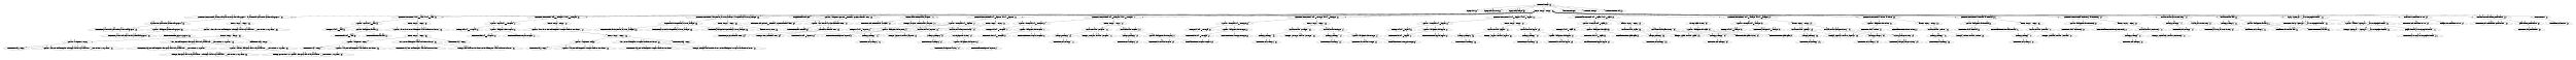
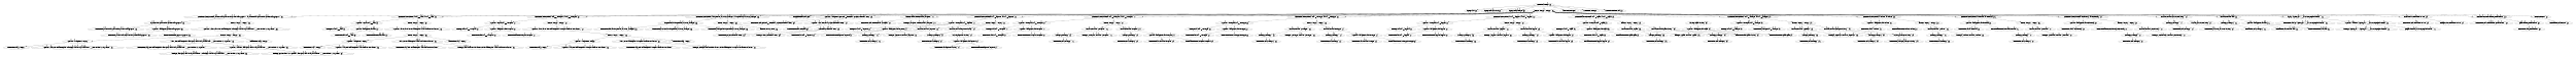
  digraph {
    n1 [label=<(METHOD,doOneJar)<SUB>250</SUB>>]
    n2 [label=<(PARAM,this)<SUB>230</SUB>>]
    n3 [label=<(PARAM,File jarSource)<SUB>250</SUB>>]
    n4 [label=<(PARAM,File jarTarget)<SUB>250</SUB>>]
    n5 [label=<(BLOCK,&lt;empty&gt;,&lt;empty&gt;)<SUB>251</SUB>>]
    n6 [label=<(MODIFIER,PRIVATE)>]
    n7 [label=<(MODIFIER,VIRTUAL)>]
    n8 [label=<(METHOD_RETURN,void)<SUB>250</SUB>>]
    n9 [label=<(CONTROL_STRUCTURE,if (JavaEnvUtils.isJavaVersion(JavaEnvUtils.JAVA_1_1)),if (JavaEnvUtils.isJavaVersion(JavaEnvUtils.JAVA_1_1)))<SUB>252</SUB>>]
    n10 [label=<(CONTROL_STRUCTURE,if (null == alias),if (null == alias))<SUB>257</SUB>>]
    n11 [label=<(CONTROL_STRUCTURE,if (null == storepass),if (null == storepass))<SUB>261</SUB>>]
    n12 [label=<(CONTROL_STRUCTURE,if (isUpToDate(jarSource, jarTarget)),if (isUpToDate(jarSource, jarTarget)))<SUB>265</SUB>>]
    n13 [label=<(LOCAL,ExecTask cmd: ANY)>]
    n14 [label=<(&lt;operator&gt;.assignment,ANY cmd = (ExecTask) project.createTask(&quot;exec&quot;))<SUB>269</SUB>>]
    n15 [label=<(setExecutable,setExecutable(&quot;jarsigner&quot;))<SUB>270</SUB>>]
    n16 [label=<(CONTROL_STRUCTURE,if (null != keystore),if (null != keystore))<SUB>272</SUB>>]
    n17 [label=<(CONTROL_STRUCTURE,if (null != storepass),if (null != storepass))<SUB>277</SUB>>]
    n18 [label=<(CONTROL_STRUCTURE,if (null != storetype),if (null != storetype))<SUB>282</SUB>>]
    n19 [label=<(CONTROL_STRUCTURE,if (null != keypass),if (null != keypass))<SUB>287</SUB>>]
    n20 [label=<(CONTROL_STRUCTURE,if (null != sigfile),if (null != sigfile))<SUB>292</SUB>>]
    n21 [label=<(CONTROL_STRUCTURE,if (null != jarTarget),if (null != jarTarget))<SUB>297</SUB>>]
    n22 [label=<(CONTROL_STRUCTURE,if (verbose),if (verbose))<SUB>302</SUB>>]
    n23 [label=<(CONTROL_STRUCTURE,if (internalsf),if (internalsf))<SUB>306</SUB>>]
    n24 [label=<(CONTROL_STRUCTURE,if (sectionsonly),if (sectionsonly))<SUB>310</SUB>>]
    n25 [label=<(setValue,setValue(jarSource.toString()))<SUB>314</SUB>>]
    n26 [label=<(setValue,setValue(alias))<SUB>316</SUB>>]
    n27 [label=<(log,log(&quot;Signing Jar : &quot; + jarSource.getAbsolutePath()))<SUB>318</SUB>>]
    n28 [label=<(setFailonerror,setFailonerror(true))<SUB>319</SUB>>]
    n29 [label=<(setTaskName,setTaskName(getTaskName()))<SUB>320</SUB>>]
    n30 [label=<(execute,execute())<SUB>321</SUB>>]
    n31 [label=<(isJavaVersion,isJavaVersion(JavaEnvUtils.JAVA_1_1))<SUB>252</SUB>>]
    n32 [label=<(BLOCK,&lt;empty&gt;,&lt;empty&gt;)<SUB>252</SUB>>]
    n33 [label=<(&lt;operator&gt;.equals,null == alias)<SUB>257</SUB>>]
    n34 [label=<(BLOCK,&lt;empty&gt;,&lt;empty&gt;)<SUB>257</SUB>>]
    n35 [label=<(&lt;operator&gt;.equals,null == storepass)<SUB>261</SUB>>]
    n36 [label=<(BLOCK,&lt;empty&gt;,&lt;empty&gt;)<SUB>261</SUB>>]
    n37 [label=<(isUpToDate,this.isUpToDate(jarSource, jarTarget))<SUB>265</SUB>>]
    n38 [label=<(BLOCK,&lt;empty&gt;,&lt;empty&gt;)<SUB>265</SUB>>]
    n39 [label=<(IDENTIFIER,cmd,ANY cmd = (ExecTask) project.createTask(&quot;exec&quot;))<SUB>269</SUB>>]
    n40 [label=<(&lt;operator&gt;.cast,(ExecTask) project.createTask(&quot;exec&quot;))<SUB>269</SUB>>]
    n41 [label=<(IDENTIFIER,cmd,setExecutable(&quot;jarsigner&quot;))<SUB>270</SUB>>]
    n42 [label=<(LITERAL,&quot;jarsigner&quot;,setExecutable(&quot;jarsigner&quot;))<SUB>270</SUB>>]
    n43 [label=<(&lt;operator&gt;.notEquals,null != keystore)<SUB>272</SUB>>]
    n44 [label=<(BLOCK,&lt;empty&gt;,&lt;empty&gt;)<SUB>272</SUB>>]
    n45 [label=<(&lt;operator&gt;.notEquals,null != storepass)<SUB>277</SUB>>]
    n46 [label=<(BLOCK,&lt;empty&gt;,&lt;empty&gt;)<SUB>277</SUB>>]
    n47 [label=<(&lt;operator&gt;.notEquals,null != storetype)<SUB>282</SUB>>]
    n48 [label=<(BLOCK,&lt;empty&gt;,&lt;empty&gt;)<SUB>282</SUB>>]
    n49 [label=<(&lt;operator&gt;.notEquals,null != keypass)<SUB>287</SUB>>]
    n50 [label=<(BLOCK,&lt;empty&gt;,&lt;empty&gt;)<SUB>287</SUB>>]
    n51 [label=<(&lt;operator&gt;.notEquals,null != sigfile)<SUB>292</SUB>>]
    n52 [label=<(BLOCK,&lt;empty&gt;,&lt;empty&gt;)<SUB>292</SUB>>]
    n53 [label=<(&lt;operator&gt;.notEquals,null != jarTarget)<SUB>297</SUB>>]
    n54 [label=<(BLOCK,&lt;empty&gt;,&lt;empty&gt;)<SUB>297</SUB>>]
    n55 [label=<(&lt;operator&gt;.fieldAccess,this.verbose)<SUB>302</SUB>>]
    n56 [label=<(BLOCK,&lt;empty&gt;,&lt;empty&gt;)<SUB>302</SUB>>]
    n57 [label=<(&lt;operator&gt;.fieldAccess,this.internalsf)<SUB>306</SUB>>]
    n58 [label=<(BLOCK,&lt;empty&gt;,&lt;empty&gt;)<SUB>306</SUB>>]
    n59 [label=<(&lt;operator&gt;.fieldAccess,this.sectionsonly)<SUB>310</SUB>>]
    n60 [label=<(BLOCK,&lt;empty&gt;,&lt;empty&gt;)<SUB>310</SUB>>]
    n61 [label=<(createArg,createArg())<SUB>314</SUB>>]
    n62 [label=<(toString,jarSource.toString())<SUB>314</SUB>>]
    n63 [label=<(createArg,createArg())<SUB>316</SUB>>]
    n64 [label=<(&lt;operator&gt;.fieldAccess,this.alias)<SUB>316</SUB>>]
    n65 [label=<(IDENTIFIER,this,log(&quot;Signing Jar : &quot; + jarSource.getAbsolutePath()))<SUB>318</SUB>>]
    n66 [label=<(&lt;operator&gt;.addition,&quot;Signing Jar : &quot; + jarSource.getAbsolutePath())<SUB>318</SUB>>]
    n67 [label=<(IDENTIFIER,cmd,setFailonerror(true))<SUB>319</SUB>>]
    n68 [label=<(LITERAL,true,setFailonerror(true))<SUB>319</SUB>>]
    n69 [label=<(IDENTIFIER,cmd,setTaskName(getTaskName()))<SUB>320</SUB>>]
    n70 [label=<(getTaskName,getTaskName())<SUB>320</SUB>>]
    n71 [label=<(IDENTIFIER,cmd,execute())<SUB>321</SUB>>]
    n72 [label=<(IDENTIFIER,JavaEnvUtils,isJavaVersion(JavaEnvUtils.JAVA_1_1))<SUB>252</SUB>>]
    n73 [label=<(&lt;operator&gt;.fieldAccess,JavaEnvUtils.JAVA_1_1)<SUB>252</SUB>>]
    n74 [label=<(&lt;operator&gt;.throw,throw new BuildException(&quot;The signjar task is only available on &quot; + &quot;JDK versions 1.2 or greater&quot;);)<SUB>253</SUB>>]
    n75 [label=<(IDENTIFIER,JavaEnvUtils,isJavaVersion(JavaEnvUtils.JAVA_1_1))<SUB>252</SUB>>]
    n76 [label=<(FIELD_IDENTIFIER,JAVA_1_1,JAVA_1_1)<SUB>252</SUB>>]
    n77 [label=<(BLOCK,&lt;empty&gt;,&lt;empty&gt;)<SUB>253</SUB>>]
    n78 [label=<(&lt;operator&gt;.assignment,&lt;empty&gt;)>]
    n79 [label=<(&lt;init&gt;,new BuildException(&quot;The signjar task is only available on &quot; + &quot;JDK versions 1.2 or greater&quot;))<SUB>253</SUB>>]
    n80 [label=<(IDENTIFIER,$obj3,&lt;empty&gt;)>]
    n81 [label=<(IDENTIFIER,$obj3,&lt;empty&gt;)>]
    n82 [label=<(&lt;operator&gt;.alloc,new BuildException(&quot;The signjar task is only available on &quot; + &quot;JDK versions 1.2 or greater&quot;))<SUB>253</SUB>>]
    n83 [label=<(IDENTIFIER,$obj3,new BuildException(&quot;The signjar task is only available on &quot; + &quot;JDK versions 1.2 or greater&quot;))>]
    n84 [label=<(&lt;operator&gt;.addition,&quot;The signjar task is only available on &quot; + &quot;JDK versions 1.2 or greater&quot;)<SUB>253</SUB>>]
    n85 [label=<(LITERAL,&quot;The signjar task is only available on &quot;,&quot;The signjar task is only available on &quot; + &quot;JDK versions 1.2 or greater&quot;)<SUB>253</SUB>>]
    n86 [label=<(LITERAL,&quot;JDK versions 1.2 or greater&quot;,&quot;The signjar task is only available on &quot; + &quot;JDK versions 1.2 or greater&quot;)<SUB>254</SUB>>]
    n87 [label=<(LITERAL,null,null == alias)<SUB>257</SUB>>]
    n88 [label=<(&lt;operator&gt;.fieldAccess,this.alias)<SUB>257</SUB>>]
    n89 [label=<(&lt;operator&gt;.throw,throw new BuildException(&quot;alias attribute must be set&quot;);)<SUB>258</SUB>>]
    n90 [label=<(IDENTIFIER,this,null == alias)<SUB>257</SUB>>]
    n91 [label=<(FIELD_IDENTIFIER,alias,alias)<SUB>257</SUB>>]
    n92 [label=<(BLOCK,&lt;empty&gt;,&lt;empty&gt;)<SUB>258</SUB>>]
    n93 [label=<(&lt;operator&gt;.assignment,&lt;empty&gt;)>]
    n94 [label=<(&lt;init&gt;,new BuildException(&quot;alias attribute must be set&quot;))<SUB>258</SUB>>]
    n95 [label=<(IDENTIFIER,$obj4,&lt;empty&gt;)>]
    n96 [label=<(IDENTIFIER,$obj4,&lt;empty&gt;)>]
    n97 [label=<(&lt;operator&gt;.alloc,new BuildException(&quot;alias attribute must be set&quot;))<SUB>258</SUB>>]
    n98 [label=<(IDENTIFIER,$obj4,new BuildException(&quot;alias attribute must be set&quot;))>]
    n99 [label=<(LITERAL,&quot;alias attribute must be set&quot;,new BuildException(&quot;alias attribute must be set&quot;))<SUB>258</SUB>>]
    n100 [label=<(LITERAL,null,null == storepass)<SUB>261</SUB>>]
    n101 [label=<(&lt;operator&gt;.fieldAccess,this.storepass)<SUB>261</SUB>>]
    n102 [label=<(&lt;operator&gt;.throw,throw new BuildException(&quot;storepass attribute must be set&quot;);)<SUB>262</SUB>>]
    n103 [label=<(IDENTIFIER,this,null == storepass)<SUB>261</SUB>>]
    n104 [label=<(FIELD_IDENTIFIER,storepass,storepass)<SUB>261</SUB>>]
    n105 [label=<(BLOCK,&lt;empty&gt;,&lt;empty&gt;)<SUB>262</SUB>>]
    n106 [label=<(&lt;operator&gt;.assignment,&lt;empty&gt;)>]
    n107 [label=<(&lt;init&gt;,new BuildException(&quot;storepass attribute must be set&quot;))<SUB>262</SUB>>]
    n108 [label=<(IDENTIFIER,$obj5,&lt;empty&gt;)>]
    n109 [label=<(IDENTIFIER,$obj5,&lt;empty&gt;)>]
    n110 [label=<(&lt;operator&gt;.alloc,new BuildException(&quot;storepass attribute must be set&quot;))<SUB>262</SUB>>]
    n111 [label=<(IDENTIFIER,$obj5,new BuildException(&quot;storepass attribute must be set&quot;))>]
    n112 [label=<(LITERAL,&quot;storepass attribute must be set&quot;,new BuildException(&quot;storepass attribute must be set&quot;))<SUB>262</SUB>>]
    n113 [label=<(IDENTIFIER,this,this.isUpToDate(jarSource, jarTarget))<SUB>265</SUB>>]
    n114 [label=<(IDENTIFIER,jarSource,this.isUpToDate(jarSource, jarTarget))<SUB>265</SUB>>]
    n115 [label=<(IDENTIFIER,jarTarget,this.isUpToDate(jarSource, jarTarget))<SUB>265</SUB>>]
    n116 [label=<(RETURN,return;,return;)<SUB>266</SUB>>]
    n117 [label=<(TYPE_REF,ExecTask,ExecTask)<SUB>269</SUB>>]
    n118 [label=<(createTask,createTask(&quot;exec&quot;))<SUB>269</SUB>>]
    n119 [label=<(IDENTIFIER,project,createTask(&quot;exec&quot;))<SUB>269</SUB>>]
    n120 [label=<(LITERAL,&quot;exec&quot;,createTask(&quot;exec&quot;))<SUB>269</SUB>>]
    n121 [label=<(LITERAL,null,null != keystore)<SUB>272</SUB>>]
    n122 [label=<(&lt;operator&gt;.fieldAccess,this.keystore)<SUB>272</SUB>>]
    n123 [label=<(setValue,setValue(&quot;-keystore&quot;))<SUB>273</SUB>>]
    n124 [label=<(setValue,setValue(keystore.toString()))<SUB>274</SUB>>]
    n125 [label=<(IDENTIFIER,this,null != keystore)<SUB>272</SUB>>]
    n126 [label=<(FIELD_IDENTIFIER,keystore,keystore)<SUB>272</SUB>>]
    n127 [label=<(createArg,createArg())<SUB>273</SUB>>]
    n128 [label=<(LITERAL,&quot;-keystore&quot;,setValue(&quot;-keystore&quot;))<SUB>273</SUB>>]
    n129 [label=<(createArg,createArg())<SUB>274</SUB>>]
    n130 [label=<(toString,keystore.toString())<SUB>274</SUB>>]
    n131 [label=<(IDENTIFIER,cmd,createArg())<SUB>273</SUB>>]
    n132 [label=<(IDENTIFIER,cmd,createArg())<SUB>274</SUB>>]
    n133 [label=<(&lt;operator&gt;.fieldAccess,this.keystore)<SUB>274</SUB>>]
    n134 [label=<(IDENTIFIER,this,keystore.toString())<SUB>274</SUB>>]
    n135 [label=<(FIELD_IDENTIFIER,keystore,keystore)<SUB>274</SUB>>]
    n136 [label=<(LITERAL,null,null != storepass)<SUB>277</SUB>>]
    n137 [label=<(&lt;operator&gt;.fieldAccess,this.storepass)<SUB>277</SUB>>]
    n138 [label=<(setValue,setValue(&quot;-storepass&quot;))<SUB>278</SUB>>]
    n139 [label=<(setValue,setValue(storepass))<SUB>279</SUB>>]
    n140 [label=<(IDENTIFIER,this,null != storepass)<SUB>277</SUB>>]
    n141 [label=<(FIELD_IDENTIFIER,storepass,storepass)<SUB>277</SUB>>]
    n142 [label=<(createArg,createArg())<SUB>278</SUB>>]
    n143 [label=<(LITERAL,&quot;-storepass&quot;,setValue(&quot;-storepass&quot;))<SUB>278</SUB>>]
    n144 [label=<(createArg,createArg())<SUB>279</SUB>>]
    n145 [label=<(&lt;operator&gt;.fieldAccess,this.storepass)<SUB>279</SUB>>]
    n146 [label=<(IDENTIFIER,cmd,createArg())<SUB>278</SUB>>]
    n147 [label=<(IDENTIFIER,cmd,createArg())<SUB>279</SUB>>]
    n148 [label=<(IDENTIFIER,this,setValue(storepass))<SUB>279</SUB>>]
    n149 [label=<(FIELD_IDENTIFIER,storepass,storepass)<SUB>279</SUB>>]
    n150 [label=<(LITERAL,null,null != storetype)<SUB>282</SUB>>]
    n151 [label=<(&lt;operator&gt;.fieldAccess,this.storetype)<SUB>282</SUB>>]
    n152 [label=<(setValue,setValue(&quot;-storetype&quot;))<SUB>283</SUB>>]
    n153 [label=<(setValue,setValue(storetype))<SUB>284</SUB>>]
    n154 [label=<(IDENTIFIER,this,null != storetype)<SUB>282</SUB>>]
    n155 [label=<(FIELD_IDENTIFIER,storetype,storetype)<SUB>282</SUB>>]
    n156 [label=<(createArg,createArg())<SUB>283</SUB>>]
    n157 [label=<(LITERAL,&quot;-storetype&quot;,setValue(&quot;-storetype&quot;))<SUB>283</SUB>>]
    n158 [label=<(createArg,createArg())<SUB>284</SUB>>]
    n159 [label=<(&lt;operator&gt;.fieldAccess,this.storetype)<SUB>284</SUB>>]
    n160 [label=<(IDENTIFIER,cmd,createArg())<SUB>283</SUB>>]
    n161 [label=<(IDENTIFIER,cmd,createArg())<SUB>284</SUB>>]
    n162 [label=<(IDENTIFIER,this,setValue(storetype))<SUB>284</SUB>>]
    n163 [label=<(FIELD_IDENTIFIER,storetype,storetype)<SUB>284</SUB>>]
    n164 [label=<(LITERAL,null,null != keypass)<SUB>287</SUB>>]
    n165 [label=<(&lt;operator&gt;.fieldAccess,this.keypass)<SUB>287</SUB>>]
    n166 [label=<(setValue,setValue(&quot;-keypass&quot;))<SUB>288</SUB>>]
    n167 [label=<(setValue,setValue(keypass))<SUB>289</SUB>>]
    n168 [label=<(IDENTIFIER,this,null != keypass)<SUB>287</SUB>>]
    n169 [label=<(FIELD_IDENTIFIER,keypass,keypass)<SUB>287</SUB>>]
    n170 [label=<(createArg,createArg())<SUB>288</SUB>>]
    n171 [label=<(LITERAL,&quot;-keypass&quot;,setValue(&quot;-keypass&quot;))<SUB>288</SUB>>]
    n172 [label=<(createArg,createArg())<SUB>289</SUB>>]
    n173 [label=<(&lt;operator&gt;.fieldAccess,this.keypass)<SUB>289</SUB>>]
    n174 [label=<(IDENTIFIER,cmd,createArg())<SUB>288</SUB>>]
    n175 [label=<(IDENTIFIER,cmd,createArg())<SUB>289</SUB>>]
    n176 [label=<(IDENTIFIER,this,setValue(keypass))<SUB>289</SUB>>]
    n177 [label=<(FIELD_IDENTIFIER,keypass,keypass)<SUB>289</SUB>>]
    n178 [label=<(LITERAL,null,null != sigfile)<SUB>292</SUB>>]
    n179 [label=<(&lt;operator&gt;.fieldAccess,this.sigfile)<SUB>292</SUB>>]
    n180 [label=<(setValue,setValue(&quot;-sigfile&quot;))<SUB>293</SUB>>]
    n181 [label=<(setValue,setValue(sigfile.toString()))<SUB>294</SUB>>]
    n182 [label=<(IDENTIFIER,this,null != sigfile)<SUB>292</SUB>>]
    n183 [label=<(FIELD_IDENTIFIER,sigfile,sigfile)<SUB>292</SUB>>]
    n184 [label=<(createArg,createArg())<SUB>293</SUB>>]
    n185 [label=<(LITERAL,&quot;-sigfile&quot;,setValue(&quot;-sigfile&quot;))<SUB>293</SUB>>]
    n186 [label=<(createArg,createArg())<SUB>294</SUB>>]
    n187 [label=<(IDENTIFIER,this,sigfile.toString())<SUB>894</SUB>>]
    n188 [label=<(IDENTIFIER,cmd,createArg())<SUB>293</SUB>>]
    n189 [label=<(IDENTIFIER,cmd,createArg())<SUB>294</SUB>>]
    n190 [label=<(toString,sigfile.toString())<SUB>294</SUB>>]
    n191 [label=<(&lt;operator&gt;.fieldAccess,this.sigfile)<SUB>294</SUB>>]
    n192 [label=<(FIELD_IDENTIFIER,sigfile,sigfile)<SUB>294</SUB>>]
    n193 [label=<(LITERAL,null,null != jarTarget)<SUB>297</SUB>>]
    n194 [label=<(IDENTIFIER,jarTarget,null != jarTarget)<SUB>297</SUB>>]
    n195 [label=<(setValue,setValue(&quot;-signedjar&quot;))<SUB>298</SUB>>]
    n196 [label=<(setValue,setValue(jarTarget.toString()))<SUB>299</SUB>>]
    n197 [label=<(createArg,createArg())<SUB>298</SUB>>]
    n198 [label=<(LITERAL,&quot;-signedjar&quot;,setValue(&quot;-signedjar&quot;))<SUB>298</SUB>>]
    n199 [label=<(createArg,createArg())<SUB>299</SUB>>]
    n200 [label=<(toString,jarTarget.toString())<SUB>299</SUB>>]
    n201 [label=<(IDENTIFIER,cmd,createArg())<SUB>298</SUB>>]
    n202 [label=<(IDENTIFIER,cmd,createArg())<SUB>299</SUB>>]
    n203 [label=<(IDENTIFIER,jarTarget,jarTarget.toString())<SUB>299</SUB>>]
    n204 [label=<(IDENTIFIER,this,if (verbose))<SUB>342</SUB>>]
    n205 [label=<(FIELD_IDENTIFIER,verbose,verbose)<SUB>302</SUB>>]
    n206 [label=<(setValue,setValue(&quot;-verbose&quot;))<SUB>303</SUB>>]
    n207 [label=<(createArg,createArg())<SUB>303</SUB>>]
    n208 [label=<(LITERAL,&quot;-verbose&quot;,setValue(&quot;-verbose&quot;))<SUB>303</SUB>>]
    n209 [label=<(IDENTIFIER,cmd,createArg())<SUB>303</SUB>>]
    n210 [label=<(IDENTIFIER,this,if (internalsf))<SUB>306</SUB>>]
    n211 [label=<(FIELD_IDENTIFIER,internalsf,internalsf)<SUB>306</SUB>>]
    n212 [label=<(setValue,setValue(&quot;-internalsf&quot;))<SUB>307</SUB>>]
    n213 [label=<(createArg,createArg())<SUB>307</SUB>>]
    n214 [label=<(LITERAL,&quot;-internalsf&quot;,setValue(&quot;-internalsf&quot;))<SUB>307</SUB>>]
    n215 [label=<(IDENTIFIER,cmd,createArg())<SUB>307</SUB>>]
    n216 [label=<(IDENTIFIER,this,if (sectionsonly))<SUB>310</SUB>>]
    n217 [label=<(FIELD_IDENTIFIER,sectionsonly,sectionsonly)<SUB>110</SUB>>]
    n218 [label=<(setValue,setValue(&quot;-sectionsonly&quot;))<SUB>311</SUB>>]
    n219 [label=<(createArg,createArg())<SUB>311</SUB>>]
    n220 [label=<(LITERAL,&quot;-sectionsonly&quot;,setValue(&quot;-sectionsonly&quot;))<SUB>311</SUB>>]
    n221 [label=<(IDENTIFIER,cmd,createArg())<SUB>311</SUB>>]
    n222 [label=<(IDENTIFIER,cmd,createArg())<SUB>314</SUB>>]
    n223 [label=<(IDENTIFIER,jarSource,jarSource.toString())<SUB>314</SUB>>]
    n224 [label=<(IDENTIFIER,cmd,createArg())<SUB>316</SUB>>]
    n225 [label=<(IDENTIFIER,this,setValue(alias))<SUB>316</SUB>>]
    n226 [label=<(FIELD_IDENTIFIER,alias,alias)<SUB>316</SUB>>]
    n227 [label=<(LITERAL,&quot;Signing Jar : &quot;,&quot;Signing Jar : &quot; + jarSource.getAbsolutePath())<SUB>318</SUB>>]
    n228 [label=<(getAbsolutePath,jarSource.getAbsolutePath())<SUB>318</SUB>>]
-   n229 [label=<(IDENTIFIER,jarSource,jarSource.getAbsolutePath())<SUB>318</SUB>>]
    n230 [label=<(IDENTIFIER,this,getTaskName())<SUB>320</SUB>>]
    n1 -> n2
    n1 -> n3
    n1 -> n4
    n1 -> n5
    n1 -> n6
    n1 -> n7
    n1 -> n8
    n5 -> n9
    n5 -> n10
    n5 -> n11
    n5 -> n12
    n5 -> n13
    n5 -> n14
    n5 -> n15
    n5 -> n16
    n5 -> n17
    n5 -> n18
    n5 -> n19
    n5 -> n20
    n5 -> n21
    n5 -> n22
    n5 -> n23
    n5 -> n24
    n5 -> n25
    n5 -> n26
    n5 -> n27
    n5 -> n28
    n5 -> n29
    n5 -> n30
    n9 -> n31
    n9 -> n32
    n10 -> n33
    n10 -> n34
    n11 -> n35
    n11 -> n36
    n12 -> n37
    n12 -> n38
    n14 -> n39
    n14 -> n40
    n15 -> n41
    n15 -> n42
    n16 -> n43
    n16 -> n44
    n17 -> n45
    n17 -> n46
    n18 -> n47
    n18 -> n48
    n19 -> n49
    n19 -> n50
    n20 -> n51
    n20 -> n52
    n21 -> n53
    n21 -> n54
    n22 -> n55
    n22 -> n56
    n23 -> n57
    n23 -> n58
    n24 -> n59
    n24 -> n60
    n25 -> n61
    n25 -> n62
    n26 -> n63
    n26 -> n64
    n27 -> n65
    n27 -> n66
    n28 -> n67
    n28 -> n68
    n29 -> n69
    n29 -> n70
    n30 -> n71
    n31 -> n72
    n31 -> n73
    n32 -> n74
    n33 -> n87
    n33 -> n88
    n34 -> n89
    n35 -> n100
    n35 -> n101
    n36 -> n102
    n37 -> n113
    n37 -> n114
    n37 -> n115
    n38 -> n116
    n40 -> n117
    n40 -> n118
    n43 -> n121
    n43 -> n122
    n44 -> n123
    n44 -> n124
    n45 -> n136
    n45 -> n137
    n46 -> n138
    n46 -> n139
    n47 -> n150
    n47 -> n151
    n48 -> n152
    n48 -> n153
    n49 -> n164
    n49 -> n165
    n50 -> n166
    n50 -> n167
    n51 -> n178
    n51 -> n179
    n52 -> n180
    n52 -> n181
    n53 -> n193
    n53 -> n194
    n54 -> n195
    n54 -> n196
    n55 -> n204
    n55 -> n205
    n56 -> n206
    n57 -> n210
    n57 -> n211
    n58 -> n212
    n59 -> n216
    n59 -> n217
    n60 -> n218
    n61 -> n222
    n62 -> n223
    n63 -> n224
    n64 -> n225
    n64 -> n226
    n66 -> n227
    n66 -> n228
    n70 -> n230
    n73 -> n75
    n73 -> n76
    n74 -> n77
    n77 -> n78
    n77 -> n79
    n77 -> n80
    n78 -> n81
    n78 -> n82
    n79 -> n83
    n79 -> n84
    n84 -> n85
    n84 -> n86
    n88 -> n90
    n88 -> n91
    n89 -> n92
    n92 -> n93
    n92 -> n94
    n92 -> n95
    n93 -> n96
    n93 -> n97
    n94 -> n98
    n94 -> n99
    n101 -> n103
    n101 -> n104
    n102 -> n105
    n105 -> n106
    n105 -> n107
    n105 -> n108
    n106 -> n109
    n106 -> n110
    n107 -> n111
    n107 -> n112
    n118 -> n119
    n118 -> n120
    n122 -> n125
    n122 -> n126
    n123 -> n127
    n123 -> n128
    n124 -> n129
    n124 -> n130
    n127 -> n131
    n129 -> n132
    n130 -> n133
    n133 -> n134
    n133 -> n135
    n137 -> n140
    n137 -> n141
    n138 -> n142
    n138 -> n143
    n139 -> n144
    n139 -> n145
    n142 -> n146
    n144 -> n147
    n145 -> n148
    n145 -> n149
    n151 -> n154
    n151 -> n155
    n152 -> n156
    n152 -> n157
    n153 -> n158
    n153 -> n159
    n156 -> n160
    n158 -> n161
    n159 -> n162
    n159 -> n163
    n165 -> n168
    n165 -> n169
    n166 -> n170
    n166 -> n171
    n167 -> n172
    n167 -> n173
    n170 -> n174
    n172 -> n175
    n173 -> n176
    n173 -> n177
    n179 -> n182
    n179 -> n183
    n180 -> n184
    n180 -> n185
    n181 -> n186
    n181 -> n187
    n184 -> n188
    n186 -> n189
    n190 -> n191
    n191 -> n187
    n191 -> n192
    n195 -> n197
    n195 -> n198
    n196 -> n199
    n196 -> n200
    n197 -> n201
    n199 -> n202
    n200 -> n203
    n206 -> n207
    n206 -> n208
    n207 -> n209
    n212 -> n213
    n212 -> n214
    n213 -> n215
    n218 -> n219
    n218 -> n220
    n219 -> n221
-   n228 -> n229
  }
